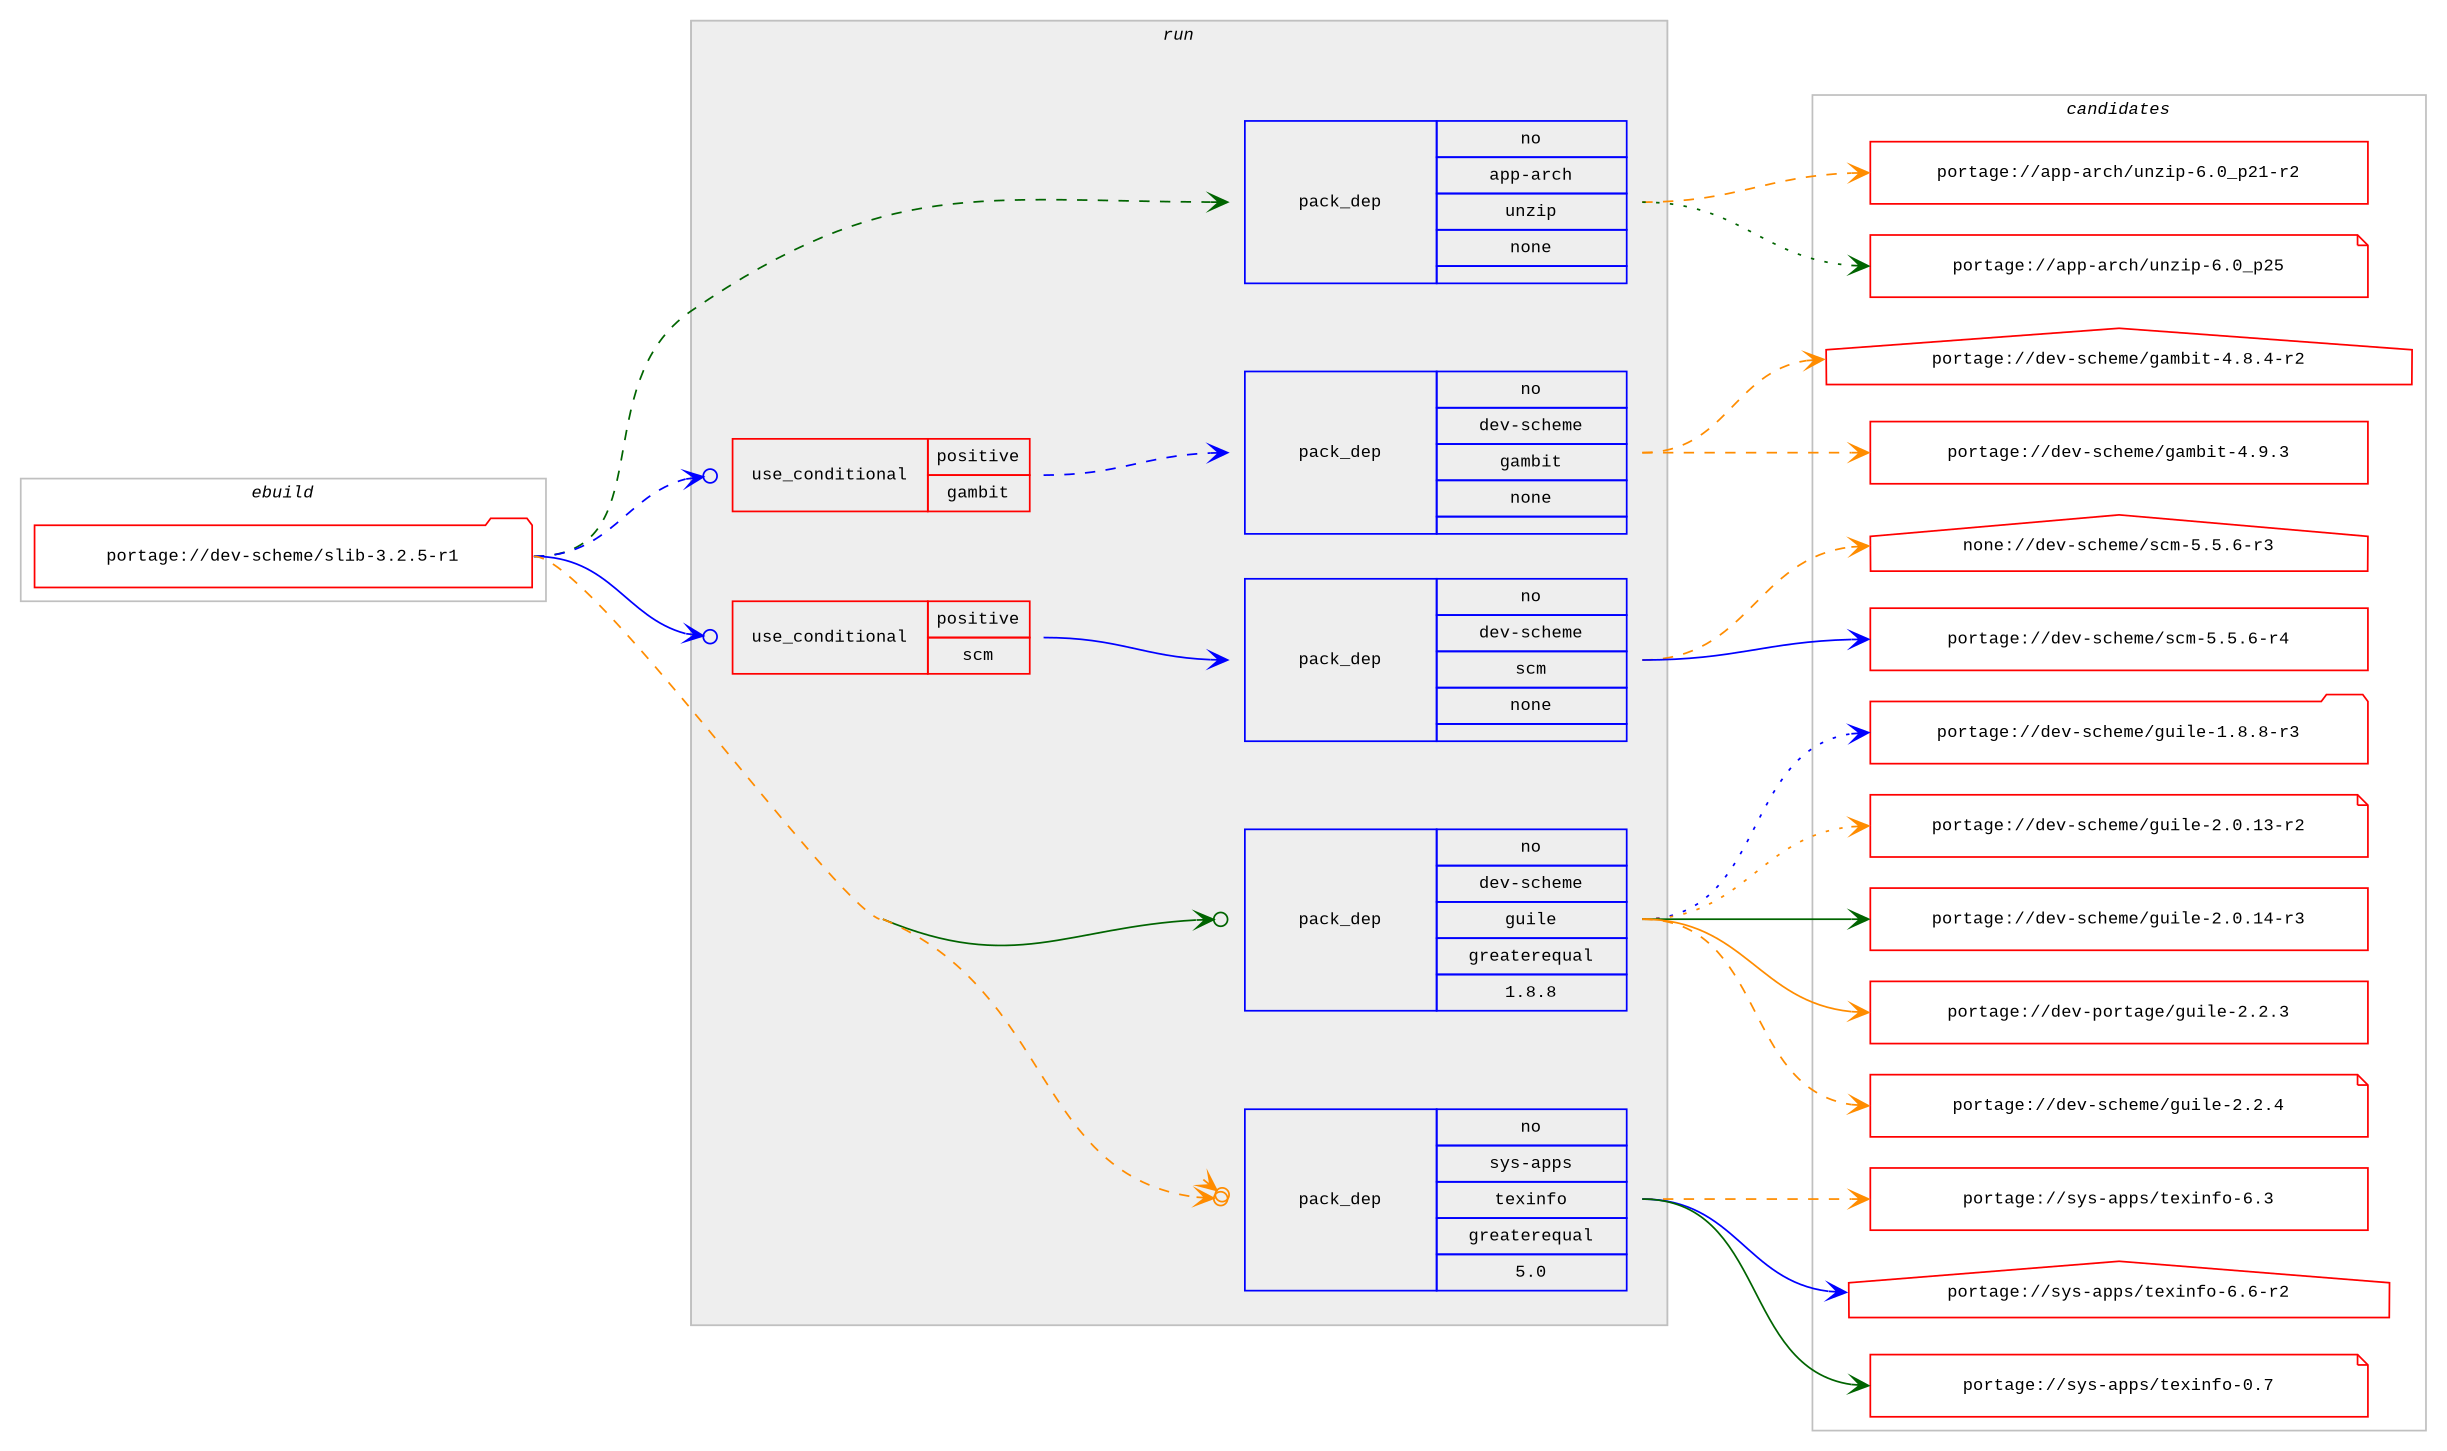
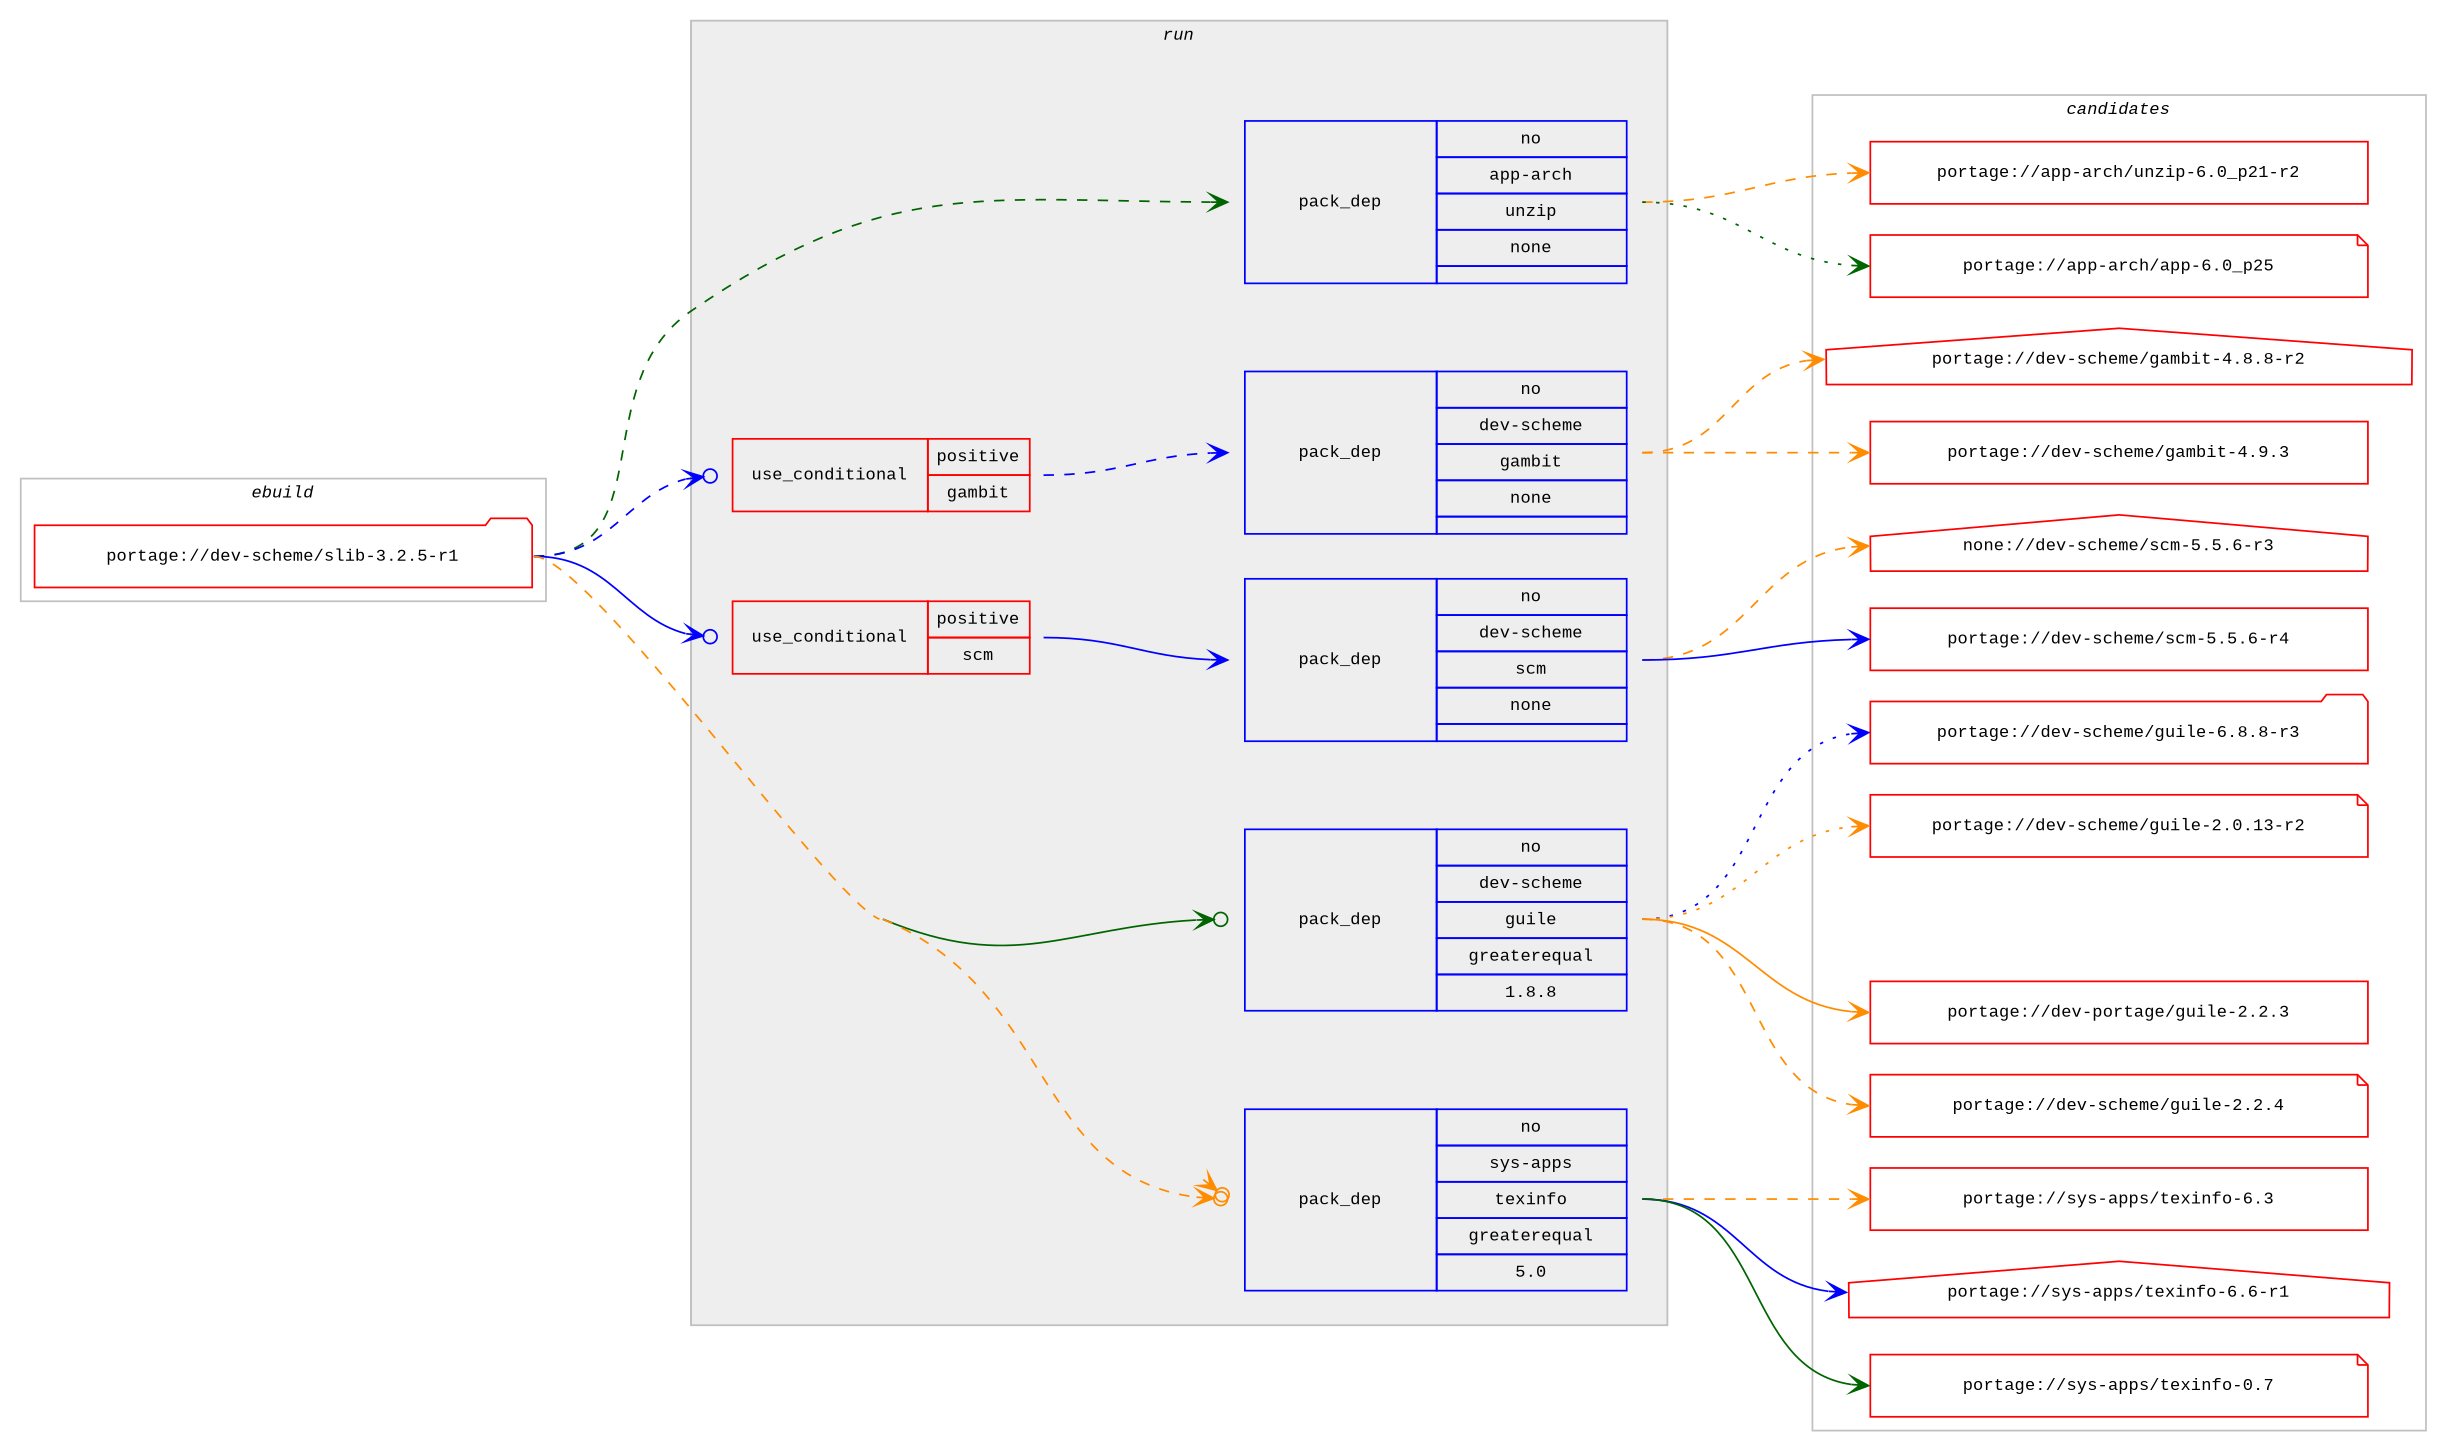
  digraph {
    compound=true
    concentrate=true
    fontname="Liberation Mono"
    fontsize=10
    newrank=true
    rankdir=LR
    ranksep=1.5
    node [color=red fontname="Liberation Mono" fontsize=10 shape=none]
    edge [arrowhead=vee color=darkorange fontname="Liberation Mono" headport=w style=dashed tailport=e weight=100]
    n1 [label="portage://dev-scheme/slib-3.2.5-r1" shape=folder width=4]
    n2 [color=blue label=<<TABLE BORDER="0" CELLBORDER="1" CELLSPACING="0" CELLPADDING="4" WIDTH="220"><TR><TD ROWSPAN="6" CELLPADDING="30">pack_dep</TD></TR><TR><TD WIDTH="110">no</TD></TR><TR><TD>app-arch</TD></TR><TR><TD>unzip</TD></TR><TR><TD>none</TD></TR><TR><TD></TD></TR></TABLE>>]
    n3 [color=blue label=<<TABLE BORDER="0" CELLBORDER="1" CELLSPACING="0" CELLPADDING="4" WIDTH="220"><TR><TD ROWSPAN="6" CELLPADDING="30">pack_dep</TD></TR><TR><TD WIDTH="110">no</TD></TR><TR><TD>dev-scheme</TD></TR><TR><TD>gambit</TD></TR><TR><TD>none</TD></TR><TR><TD></TD></TR></TABLE>>]
    n4 [label=<<TABLE BORDER="0" CELLBORDER="1" CELLSPACING="0" CELLPADDING="4"><TR><TD ROWSPAN="3" CELLPADDING="10">use_conditional</TD></TR><TR><TD>positive</TD></TR><TR><TD>gambit</TD></TR></TABLE>>]
    n5 [color=blue label=<<TABLE BORDER="0" CELLBORDER="1" CELLSPACING="0" CELLPADDING="4" WIDTH="220"><TR><TD ROWSPAN="6" CELLPADDING="30">pack_dep</TD></TR><TR><TD WIDTH="110">no</TD></TR><TR><TD>dev-scheme</TD></TR><TR><TD>scm</TD></TR><TR><TD>none</TD></TR><TR><TD></TD></TR></TABLE>>]
    n6 [label=<<TABLE BORDER="0" CELLBORDER="1" CELLSPACING="0" CELLPADDING="4"><TR><TD ROWSPAN="3" CELLPADDING="10">use_conditional</TD></TR><TR><TD>positive</TD></TR><TR><TD>scm</TD></TR></TABLE>>]
    n7 [color=blue label=<<TABLE BORDER="0" CELLBORDER="1" CELLSPACING="0" CELLPADDING="4" WIDTH="220"><TR><TD ROWSPAN="6" CELLPADDING="30">pack_dep</TD></TR><TR><TD WIDTH="110">no</TD></TR><TR><TD>dev-scheme</TD></TR><TR><TD>guile</TD></TR><TR><TD>greaterequal</TD></TR><TR><TD>1.8.8</TD></TR></TABLE>>]
    n8 [color=blue label=<<TABLE BORDER="0" CELLBORDER="1" CELLSPACING="0" CELLPADDING="4" WIDTH="220"><TR><TD ROWSPAN="6" CELLPADDING="30">pack_dep</TD></TR><TR><TD WIDTH="110">no</TD></TR><TR><TD>sys-apps</TD></TR><TR><TD>texinfo</TD></TR><TR><TD>greaterequal</TD></TR><TR><TD>5.0</TD></TR></TABLE>>]
    n9 [label="portage://app-arch/unzip-6.0_p21-r2" shape=box width=4]
-   n10 [label="portage://app-arch/unzip-6.0_p25" shape=note width=4]
-   n11 [label="portage://dev-scheme/gambit-4.8.4-r2" shape=house width=4]
+   n10 [label="portage://app-arch/app-6.0_p25" shape=note width=4]
+   n11 [label="portage://dev-scheme/gambit-4.8.8-r2" shape=house width=4]
    n12 [label="portage://dev-scheme/gambit-4.9.3" shape=box width=4]
    n13 [label="none://dev-scheme/scm-5.5.6-r3" shape=house width=4]
    n14 [label="portage://dev-scheme/scm-5.5.6-r4" shape=box width=4]
-   n15 [label="portage://dev-scheme/guile-1.8.8-r3" shape=folder width=4]
+   n15 [label="portage://dev-scheme/guile-6.8.8-r3" shape=folder width=4]
    n16 [label="portage://dev-scheme/guile-2.0.13-r2" shape=note width=4]
-   n17 [label="portage://dev-scheme/guile-2.0.14-r3" shape=box width=4]
    n18 [label="portage://dev-portage/guile-2.2.3" shape=box width=4]
    n19 [label="portage://dev-scheme/guile-2.2.4" shape=note width=4]
    n20 [label="portage://sys-apps/texinfo-6.3" shape=box width=4]
-   n21 [label="portage://sys-apps/texinfo-6.6-r2" shape=house width=4]
+   n21 [label="portage://sys-apps/texinfo-6.6-r1" shape=house width=4]
    n22 [label="portage://sys-apps/texinfo-0.7" shape=note width=4]
    subgraph cluster_1 {
      color=gray
      label=<<i>ebuild</i>>
      rank=same
      n1
    }
    subgraph cluster_2 {
      color=gray
      label=<<i>dependencies</i>>
      subgraph cluster_3 {
        color=gray
        fillcolor="#eeeeee"
        label=<<i>compile</i>>
        style=filled
        subgraph sub_4 {
          color=gray
          fillcolor="#eeeeee"
          label=<<i>compile</i>>
          style=filled
          n2
        }
      }
      subgraph cluster_5 {
        color=gray
        fillcolor="#eeeeee"
        label=<<i>compile and run</i>>
        style=filled
        subgraph sub_6 {
          color=gray
          fillcolor="#eeeeee"
          label=<<i>compile and run</i>>
          style=filled
          n4
          subgraph sub_7 {
            color=gray
            fillcolor="#eeeeee"
            label=<<i>compile and run</i>>
            style=filled
            n3
          }
        }
        subgraph sub_8 {
          color=gray
          fillcolor="#eeeeee"
          label=<<i>compile and run</i>>
          style=filled
          n6
          subgraph sub_9 {
            color=gray
            fillcolor="#eeeeee"
            label=<<i>compile and run</i>>
            style=filled
            n5
          }
        }
        subgraph sub_10 {
          color=gray
          fillcolor="#eeeeee"
          label=<<i>compile and run</i>>
          style=filled
          n7
        }
        subgraph sub_11 {
          color=gray
          fillcolor="#eeeeee"
          label=<<i>compile and run</i>>
          style=filled
          n8
        }
      }
      subgraph cluster_12 {
        color=gray
        fillcolor="#eeeeee"
        label=<<i>run</i>>
        style=filled
      }
    }
    subgraph cluster_13 {
      color=gray
      label=<<i>candidates</i>>
      rank=same
      subgraph sub_14 {
        color=black
        label=<<i>candidates</i>>
        nodesep=1
        rank=same
        n9
        n10
      }
      subgraph sub_15 {
        color=black
        label=<<i>candidates</i>>
        nodesep=1
        rank=same
        n11
        n12
      }
      subgraph sub_16 {
        color=black
        label=<<i>candidates</i>>
        nodesep=1
        rank=same
        n13
        n14
      }
      subgraph sub_17 {
        color=black
        label=<<i>candidates</i>>
        nodesep=1
        rank=same
        n15
        n16
-       n17
        n18
        n19
      }
      subgraph sub_18 {
        color=black
        label=<<i>candidates</i>>
        nodesep=1
        rank=same
        n20
        n21
        n22
      }
    }
    n1 -> n2 [color=darkgreen weight=20]
    n1 -> n4 [arrowhead=odotvee color=blue weight=20]
    n1 -> n6 [arrowhead=odotvee color=blue style=solid weight=20]
    n1 -> n7 [arrowhead=odotvee color=darkgreen style=solid weight=20]
    n1 -> n8 [arrowhead=odotvee weight=20]
    n2 -> n9
    n2 -> n10 [color=darkgreen style=dotted]
    n3 -> n11
    n3 -> n12
    n4 -> n3 [color=blue weight=20]
    n5 -> n13
    n5 -> n14 [color=blue style=solid]
    n6 -> n5 [color=blue style=solid weight=20]
    n7 -> n15 [color=blue style=dotted]
    n7 -> n16 [style=dotted]
-   n7 -> n17 [color=darkgreen style=solid]
    n7 -> n18 [style=solid]
    n7 -> n19
    n8 -> n20
    n8 -> n21 [color=blue style=solid]
    n8 -> n22 [color=darkgreen style=solid]
  }
